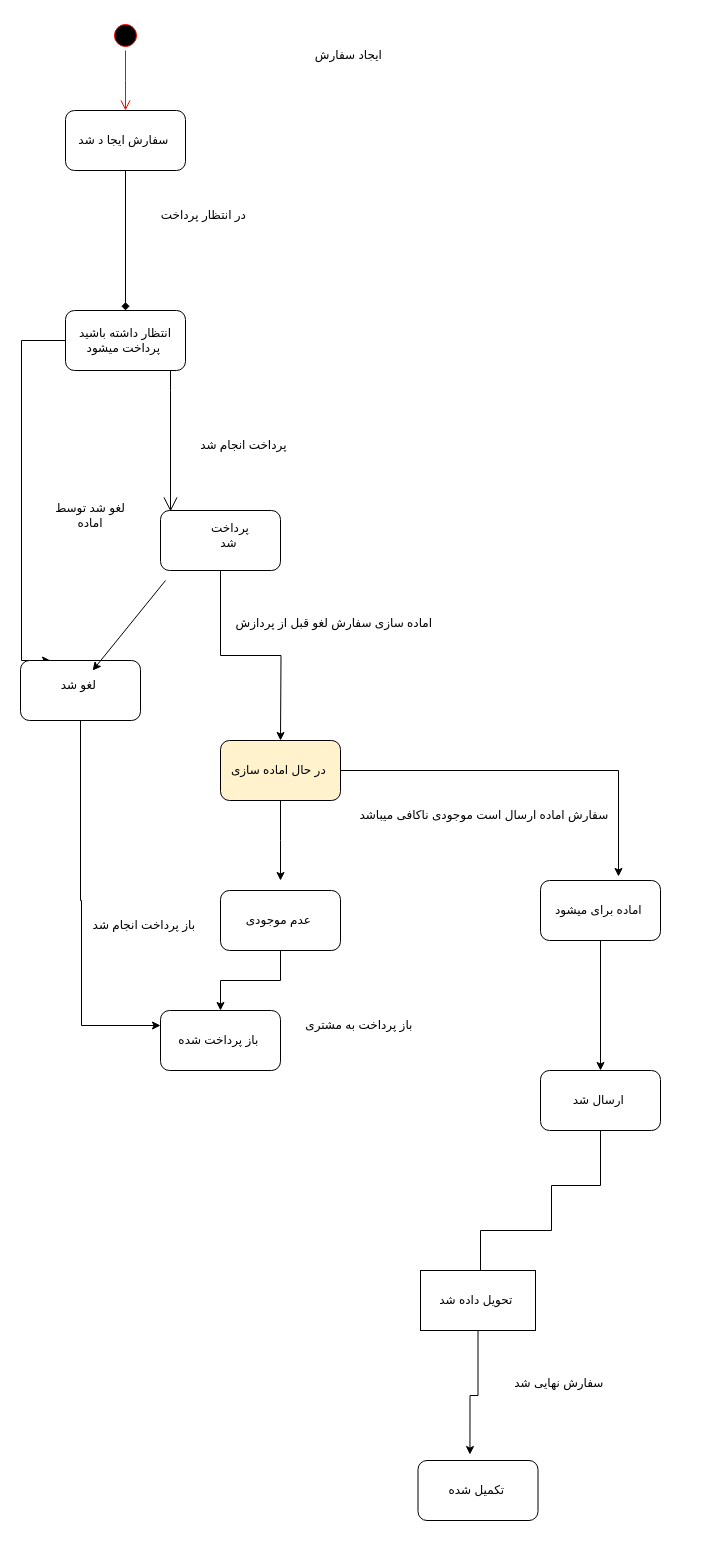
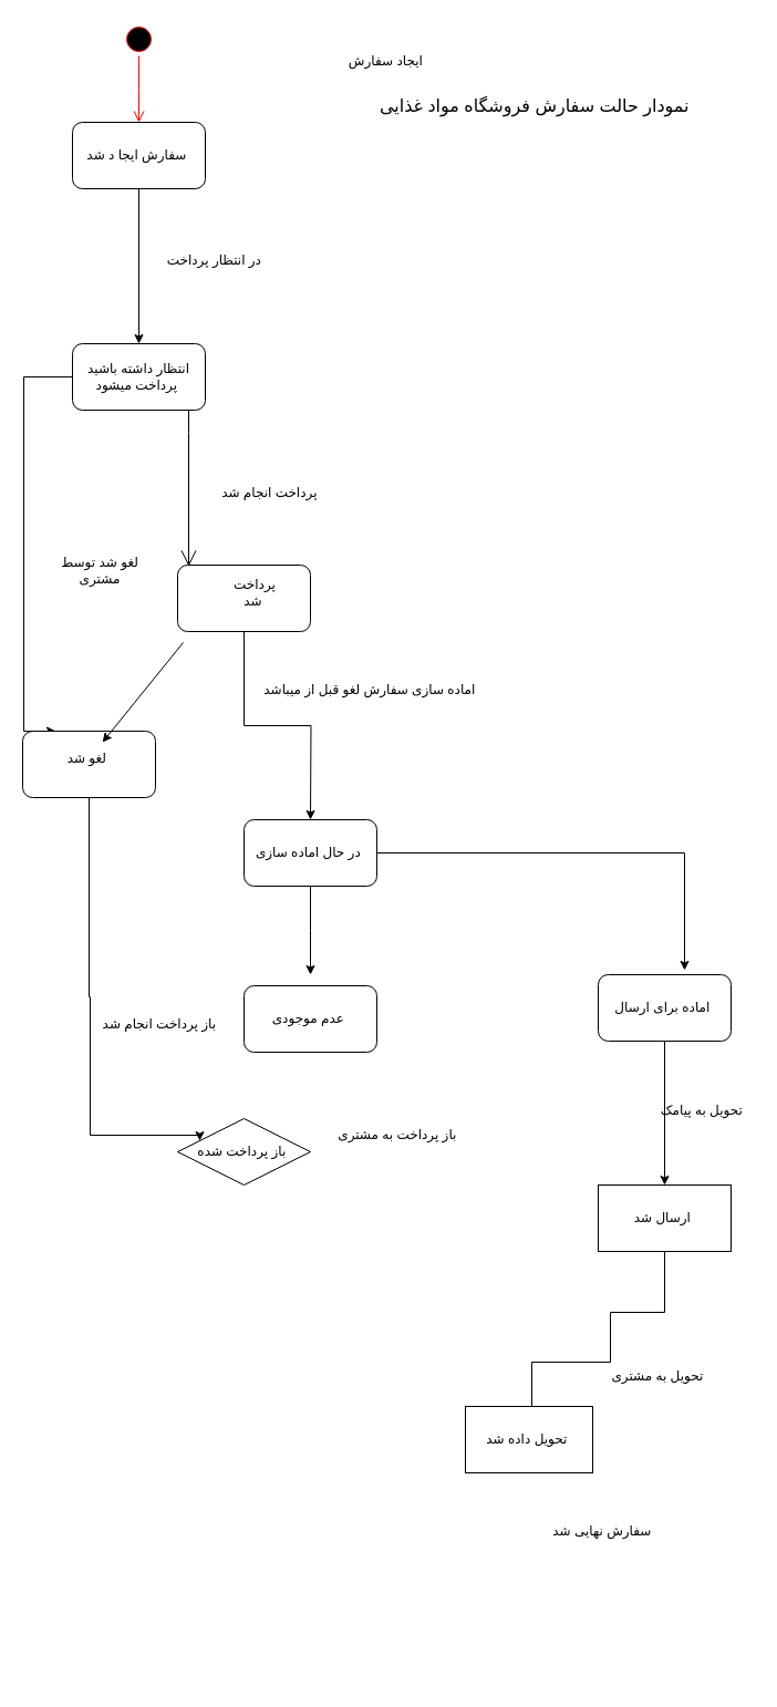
  <mxCell id="0" />
  <mxCell id="1" parent="0" />
+ <mxCell id="2" value="&lt;font size=&quot;3&quot;&gt;نمودار حالت سفارش فروشگاه مواد غذایی&amp;nbsp;&lt;/font&gt;" style="text;html=1;align=center;verticalAlign=middle;whiteSpace=wrap;rounded=0;" vertex="1" parent="1"><mxGeometry x="330" y="80" width="310" height="30" as="geometry" /></mxCell>
  <mxCell id="3" value="" style="ellipse;html=1;shape=startState;fillColor=#000000;strokeColor=#ff0000;" vertex="1" parent="1"><mxGeometry x="110" y="20" width="30" height="30" as="geometry" /></mxCell>
  <mxCell id="4" value="" style="edgeStyle=orthogonalEdgeStyle;html=1;verticalAlign=bottom;endArrow=open;endSize=8;strokeColor=#ff0000;rounded=0;" edge="1" source="3" parent="1"><mxGeometry relative="1" as="geometry"><mxPoint x="125" y="110" as="targetPoint" /></mxGeometry></mxCell>
- <mxCell id="5" style="edgeStyle=orthogonalEdgeStyle;rounded=0;orthogonalLoop=1;jettySize=auto;html=1;entryX=0.5;entryY=0;entryDx=0;entryDy=0;endArrow=diamond;" edge="1" parent="1" source="6" target="9"><mxGeometry relative="1" as="geometry" /></mxCell>
+ <mxCell id="5" style="edgeStyle=orthogonalEdgeStyle;rounded=0;orthogonalLoop=1;jettySize=auto;html=1;entryX=0.5;entryY=0;entryDx=0;entryDy=0;" edge="1" parent="1" source="6" target="9"><mxGeometry relative="1" as="geometry" /></mxCell>
  <mxCell id="6" value="سفارش ایجا د شد&amp;nbsp;" style="rounded=1;whiteSpace=wrap;html=1;" vertex="1" parent="1"><mxGeometry x="65" y="110" width="120" height="60" as="geometry" /></mxCell>
  <mxCell id="7" value="ایجاد سفارش&amp;nbsp;" style="text;html=1;align=center;verticalAlign=middle;whiteSpace=wrap;rounded=0;" vertex="1" parent="1"><mxGeometry x="290" y="40" width="120" height="30" as="geometry" /></mxCell>
  <mxCell id="8" style="edgeStyle=orthogonalEdgeStyle;rounded=0;orthogonalLoop=1;jettySize=auto;html=1;entryX=0.25;entryY=0;entryDx=0;entryDy=0;" edge="1" parent="1" source="9" target="17"><mxGeometry relative="1" as="geometry"><mxPoint x="20" y="650" as="targetPoint" /><Array as="points"><mxPoint x="21" y="340" /><mxPoint x="21" y="660" /></Array></mxGeometry></mxCell>
  <mxCell id="9" value="انتظار داشته باشید پرداخت میشود&amp;nbsp;" style="rounded=1;whiteSpace=wrap;html=1;" vertex="1" parent="1"><mxGeometry x="65" y="310" width="120" height="60" as="geometry" /></mxCell>
  <mxCell id="10" value="" style="endArrow=open;endFill=1;endSize=12;html=1;rounded=0;entryX=0.489;entryY=0.258;entryDx=0;entryDy=0;entryPerimeter=0;" edge="1" parent="1"><mxGeometry width="160" relative="1" as="geometry"><mxPoint x="170" y="370" as="sourcePoint" /><mxPoint x="170" y="511" as="targetPoint" /><Array as="points"><mxPoint x="170" y="390" /></Array></mxGeometry></mxCell>
  <mxCell id="11" style="edgeStyle=orthogonalEdgeStyle;rounded=0;orthogonalLoop=1;jettySize=auto;html=1;" edge="1" parent="1" source="12"><mxGeometry relative="1" as="geometry"><mxPoint x="280" y="740" as="targetPoint" /></mxGeometry></mxCell>
  <mxCell id="12" value="" style="rounded=1;whiteSpace=wrap;html=1;" vertex="1" parent="1"><mxGeometry x="160" y="510" width="120" height="60" as="geometry" /></mxCell>
  <mxCell id="13" value="پرداخت شد&amp;nbsp;" style="text;html=1;align=center;verticalAlign=middle;whiteSpace=wrap;rounded=0;" vertex="1" parent="1"><mxGeometry x="200" y="520" width="60" height="30" as="geometry" /></mxCell>
- <mxCell id="14" value="در انتظار پرداخت&amp;nbsp;" style="text;html=1;align=center;verticalAlign=middle;whiteSpace=wrap;rounded=0;" vertex="1" parent="1"><mxGeometry x="140" y="200" width="130" height="30" as="geometry" /></mxCell>
+ <mxCell id="14" value="در انتظار پرداخت&amp;nbsp;" style="text;html=1;align=center;verticalAlign=middle;whiteSpace=wrap;rounded=0;" vertex="1" parent="1"><mxGeometry x="130" y="220" width="130" height="30" as="geometry" /></mxCell>
  <mxCell id="15" value="پرداخت انجام شد&amp;nbsp;" style="text;html=1;align=center;verticalAlign=middle;whiteSpace=wrap;rounded=0;" vertex="1" parent="1"><mxGeometry x="185" y="430" width="120" height="30" as="geometry" /></mxCell>
  <mxCell id="16" style="edgeStyle=orthogonalEdgeStyle;rounded=0;orthogonalLoop=1;jettySize=auto;html=1;entryX=0;entryY=0.25;entryDx=0;entryDy=0;" edge="1" parent="1" source="17" target="30"><mxGeometry relative="1" as="geometry"><mxPoint x="80" y="1080" as="targetPoint" /><Array as="points"><mxPoint x="80" y="900" /><mxPoint x="81" y="900" /><mxPoint x="81" y="1025" /></Array></mxGeometry></mxCell>
  <mxCell id="17" value="" style="rounded=1;whiteSpace=wrap;html=1;" vertex="1" parent="1"><mxGeometry x="20" y="660" width="120" height="60" as="geometry" /></mxCell>
  <mxCell id="18" value="" style="endArrow=classic;html=1;rounded=0;" edge="1" parent="1" target="19"><mxGeometry width="50" height="50" relative="1" as="geometry"><mxPoint x="165" y="580" as="sourcePoint" /><mxPoint x="65" y="660" as="targetPoint" /></mxGeometry></mxCell>
  <mxCell id="19" value="لغو شد&amp;nbsp;" style="text;html=1;align=center;verticalAlign=middle;whiteSpace=wrap;rounded=0;" vertex="1" parent="1"><mxGeometry x="50" y="670" width="60" height="30" as="geometry" /></mxCell>
- <mxCell id="20" value="لغو شد توسط اماده" style="text;html=1;align=center;verticalAlign=middle;whiteSpace=wrap;rounded=0;" vertex="1" parent="1"><mxGeometry x="40" y="500" width="100" height="30" as="geometry" /></mxCell>
- <mxCell id="21" value="اماده سازی سفارش لغو قبل از پردازش&amp;nbsp;" style="text;html=1;align=center;verticalAlign=middle;resizable=0;points=[];autosize=1;strokeColor=none;fillColor=none;" vertex="1" parent="1"><mxGeometry x="245" y="608" width="180" height="30" as="geometry" /></mxCell>
+ <mxCell id="20" value="لغو شد توسط مشتری" style="text;html=1;align=center;verticalAlign=middle;whiteSpace=wrap;rounded=0;" vertex="1" parent="1"><mxGeometry x="40" y="500" width="100" height="30" as="geometry" /></mxCell>
+ <mxCell id="21" value="اماده سازی سفارش لغو قبل از میباشد&amp;nbsp;" style="text;html=1;align=center;verticalAlign=middle;resizable=0;points=[];autosize=1;strokeColor=none;fillColor=none;" vertex="1" parent="1"><mxGeometry x="245" y="608" width="180" height="30" as="geometry" /></mxCell>
  <mxCell id="22" style="edgeStyle=orthogonalEdgeStyle;rounded=0;orthogonalLoop=1;jettySize=auto;html=1;" edge="1" parent="1" source="23"><mxGeometry relative="1" as="geometry"><mxPoint x="280" y="880" as="targetPoint" /></mxGeometry></mxCell>
- <mxCell id="23" value="در حال اماده سازی&amp;nbsp;" style="rounded=1;whiteSpace=wrap;html=1;fillColor=#fff2cc;" vertex="1" parent="1"><mxGeometry x="220" y="740" width="120" height="60" as="geometry" /></mxCell>
- <mxCell id="24" style="edgeStyle=orthogonalEdgeStyle;rounded=0;orthogonalLoop=1;jettySize=auto;html=1;" edge="1" parent="1" source="25" target="30"><mxGeometry relative="1" as="geometry" /></mxCell>
+ <mxCell id="23" value="در حال اماده سازی&amp;nbsp;" style="rounded=1;whiteSpace=wrap;html=1;" vertex="1" parent="1"><mxGeometry x="220" y="740" width="120" height="60" as="geometry" /></mxCell>
  <mxCell id="25" value="عدم موجودی&amp;nbsp;" style="rounded=1;whiteSpace=wrap;html=1;" vertex="1" parent="1"><mxGeometry x="220" y="890" width="120" height="60" as="geometry" /></mxCell>
  <mxCell id="26" style="edgeStyle=orthogonalEdgeStyle;rounded=0;orthogonalLoop=1;jettySize=auto;html=1;entryX=0.5;entryY=0;entryDx=0;entryDy=0;" edge="1" parent="1" source="27" target="34"><mxGeometry relative="1" as="geometry" /></mxCell>
- <mxCell id="27" value="اماده برای میشود&amp;nbsp;" style="rounded=1;whiteSpace=wrap;html=1;" vertex="1" parent="1"><mxGeometry x="540" y="880" width="120" height="60" as="geometry" /></mxCell>
+ <mxCell id="27" value="اماده برای ارسال&amp;nbsp;" style="rounded=1;whiteSpace=wrap;html=1;" vertex="1" parent="1"><mxGeometry x="540" y="880" width="120" height="60" as="geometry" /></mxCell>
  <mxCell id="28" style="edgeStyle=orthogonalEdgeStyle;rounded=0;orthogonalLoop=1;jettySize=auto;html=1;entryX=0.65;entryY=-0.067;entryDx=0;entryDy=0;entryPerimeter=0;" edge="1" parent="1" source="23" target="27"><mxGeometry relative="1" as="geometry" /></mxCell>
- <mxCell id="29" value="سفارش اماده ارسال است موجودی ناکافی میباشد&amp;nbsp;" style="text;html=1;align=center;verticalAlign=middle;resizable=0;points=[];autosize=1;strokeColor=none;fillColor=none;" vertex="1" parent="1"><mxGeometry x="380" y="800" width="210" height="30" as="geometry" /></mxCell>
- <mxCell id="30" value="باز پرداخت شده&amp;nbsp;" style="rounded=1;whiteSpace=wrap;html=1;" vertex="1" parent="1"><mxGeometry x="160" y="1010" width="120" height="60" as="geometry" /></mxCell>
+ <mxCell id="30" value="باز پرداخت شده&amp;nbsp;" style="rhombus;whiteSpace=wrap;html=1;" vertex="1" parent="1"><mxGeometry x="160" y="1010" width="120" height="60" as="geometry" /></mxCell>
  <mxCell id="31" value="باز پرداخت انجام شد&amp;nbsp;" style="text;html=1;align=center;verticalAlign=middle;resizable=0;points=[];autosize=1;strokeColor=none;fillColor=none;" vertex="1" parent="1"><mxGeometry x="90" y="910" width="110" height="30" as="geometry" /></mxCell>
  <mxCell id="32" value="باز پرداخت به مشتری&amp;nbsp;" style="text;html=1;align=center;verticalAlign=middle;resizable=0;points=[];autosize=1;strokeColor=none;fillColor=none;" vertex="1" parent="1"><mxGeometry x="305" y="1010" width="110" height="30" as="geometry" /></mxCell>
  <mxCell id="33" style="edgeStyle=orthogonalEdgeStyle;rounded=0;orthogonalLoop=1;jettySize=auto;html=1;entryX=0.5;entryY=0;entryDx=0;entryDy=0;endArrow=none;" edge="1" parent="1" source="34" target="36"><mxGeometry relative="1" as="geometry"><mxPoint x="480" y="1240" as="targetPoint" /><Array as="points"><mxPoint x="600" y="1185" /><mxPoint x="551" y="1185" /><mxPoint x="551" y="1230" /><mxPoint x="480" y="1230" /><mxPoint x="480" y="1270" /></Array></mxGeometry></mxCell>
- <mxCell id="34" value="ارسال شد&amp;nbsp;" style="rounded=1;whiteSpace=wrap;html=1;" vertex="1" parent="1"><mxGeometry x="540" y="1070" width="120" height="60" as="geometry" /></mxCell>
+ <mxCell id="34" value="ارسال شد&amp;nbsp;" style="whiteSpace=wrap;html=1;rounded=0;" vertex="1" parent="1"><mxGeometry x="540" y="1070" width="120" height="60" as="geometry" /></mxCell>
+ <mxCell id="35" value="تحویل به پیامک&amp;nbsp;" style="text;html=1;align=center;verticalAlign=middle;resizable=0;points=[];autosize=1;strokeColor=none;fillColor=none;" vertex="1" parent="1"><mxGeometry x="590" y="988" width="90" height="30" as="geometry" /></mxCell>
  <mxCell id="36" value="تحویل داده شد&amp;nbsp;" style="whiteSpace=wrap;html=1;rounded=0;" vertex="1" parent="1"><mxGeometry x="420" y="1270" width="115" height="60" as="geometry" /></mxCell>
- <mxCell id="38" value="تکمیل شده&amp;nbsp;" style="rounded=1;whiteSpace=wrap;html=1;" vertex="1" parent="1"><mxGeometry x="417.5" y="1460" width="120" height="60" as="geometry" /></mxCell>
- <mxCell id="39" style="edgeStyle=orthogonalEdgeStyle;rounded=0;orthogonalLoop=1;jettySize=auto;html=1;entryX=0.433;entryY=-0.1;entryDx=0;entryDy=0;entryPerimeter=0;" edge="1" parent="1" source="36" target="38"><mxGeometry relative="1" as="geometry" /></mxCell>
- <mxCell id="40" value="سفارش نهایی شد&amp;nbsp;" style="text;html=1;align=center;verticalAlign=middle;resizable=0;points=[];autosize=1;strokeColor=none;fillColor=none;" vertex="1" parent="1"><mxGeometry x="515" y="1368" width="90" height="30" as="geometry" /></mxCell>
+ <mxCell id="37" value="تحویل به مشتری&amp;nbsp;" style="text;html=1;align=center;verticalAlign=middle;resizable=0;points=[];autosize=1;strokeColor=none;fillColor=none;" vertex="1" parent="1"><mxGeometry x="550" y="1228" width="90" height="30" as="geometry" /></mxCell>
+ <mxCell id="40" value="سفارش نهایی شد&amp;nbsp;" style="text;html=1;align=center;verticalAlign=middle;resizable=0;points=[];autosize=1;strokeColor=none;fillColor=none;" vertex="1" parent="1"><mxGeometry x="500" y="1368" width="90" height="30" as="geometry" /></mxCell>
